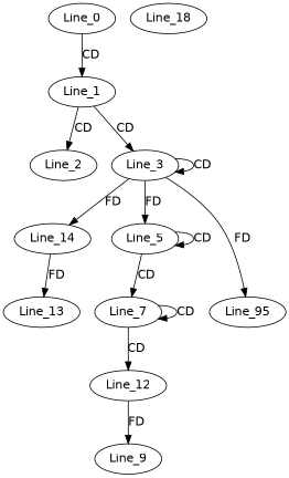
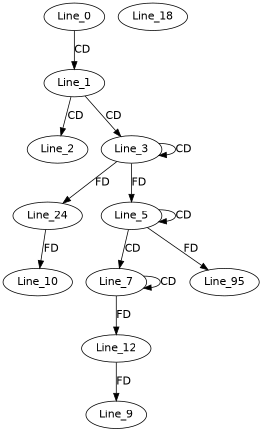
  digraph {
    fontname="DejaVu Sans"
    node [fontname="DejaVu Sans"]
    edge [fontname="DejaVu Sans"]
    Line_0
    Line_1
    Line_2
    Line_3
    Line_5
-   Line_24 [label=Line_14]
+   Line_24
    Line_7
    n8 [label=Line_95]
-   Line_10 [label=Line_13]
+   Line_10
    Line_12
    Line_9
    Line_18
    Line_0 -> Line_1 [label=CD]
    Line_1 -> Line_2 [label=CD]
    Line_1 -> Line_3 [label=CD]
    Line_3 -> Line_3 [label=CD]
    Line_3 -> Line_5 [label=FD]
    Line_3 -> Line_24 [label=FD]
    Line_5 -> Line_5 [label=CD]
    Line_5 -> Line_7 [label=CD]
-   Line_3 -> n8 [label=FD]
+   Line_5 -> n8 [label=FD]
    Line_24 -> Line_10 [label=FD]
    Line_7 -> Line_7 [label=CD]
-   Line_7 -> Line_12 [label=CD]
+   Line_7 -> Line_12 [label=FD]
    Line_12 -> Line_9 [label=FD]
  }
